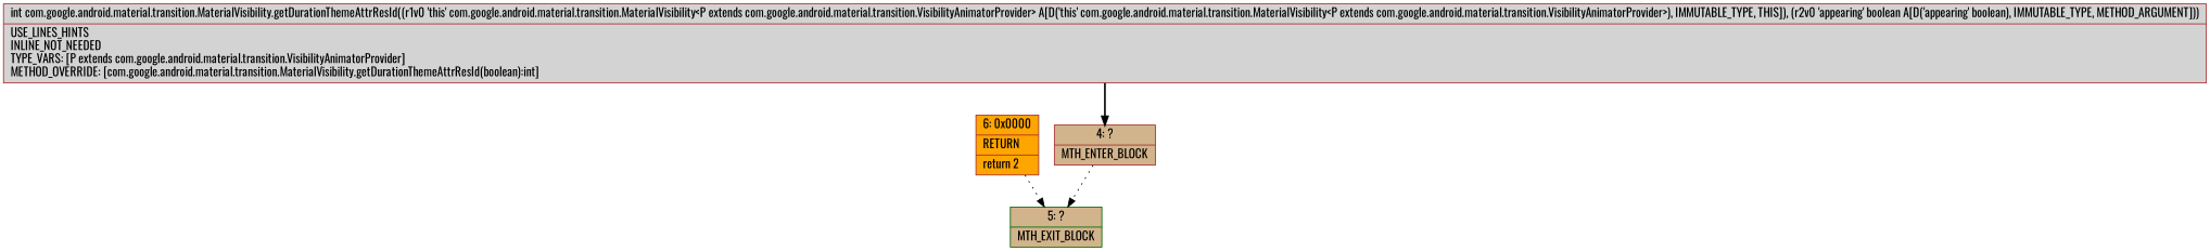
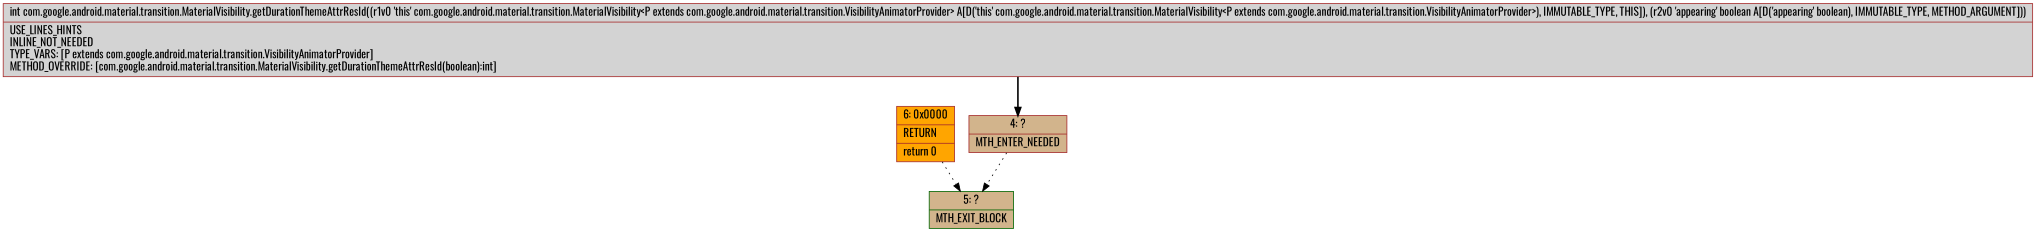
  digraph {
    fontname=Oswald
    node [color=brown fillcolor=tan fontname=Oswald shape=record style=filled]
    edge [fontname=Oswald style=dotted]
-   n1 [label="{4\:\ ?|MTH_ENTER_BLOCK\l}"]
+   n1 [label="{4\:\ ?|MTH_ENTER_NEEDED\l}"]
    n2 [color=darkgreen label="{5\:\ ?|MTH_EXIT_BLOCK\l}"]
-   n3 [fillcolor=orange label="{6\:\ 0x0000|RETURN\l|return 2\l}"]
+   n3 [fillcolor=orange label="{6\:\ 0x0000|RETURN\l|return 0\l}"]
    n4 [fillcolor=lightgrey label="{int com.google.android.material.transition.MaterialVisibility.getDurationThemeAttrResId((r1v0 'this' com.google.android.material.transition.MaterialVisibility\<P extends com.google.android.material.transition.VisibilityAnimatorProvider\> A[D('this' com.google.android.material.transition.MaterialVisibility\<P extends com.google.android.material.transition.VisibilityAnimatorProvider\>), IMMUTABLE_TYPE, THIS]), (r2v0 'appearing' boolean A[D('appearing' boolean), IMMUTABLE_TYPE, METHOD_ARGUMENT]))  | USE_LINES_HINTS\lINLINE_NOT_NEEDED\lTYPE_VARS: [P extends com.google.android.material.transition.VisibilityAnimatorProvider]\lMETHOD_OVERRIDE: [com.google.android.material.transition.MaterialVisibility.getDurationThemeAttrResId(boolean):int]\l}"]
    n1 -> n2
    n3 -> n2
    n4 -> n1 [style=bold]
  }
